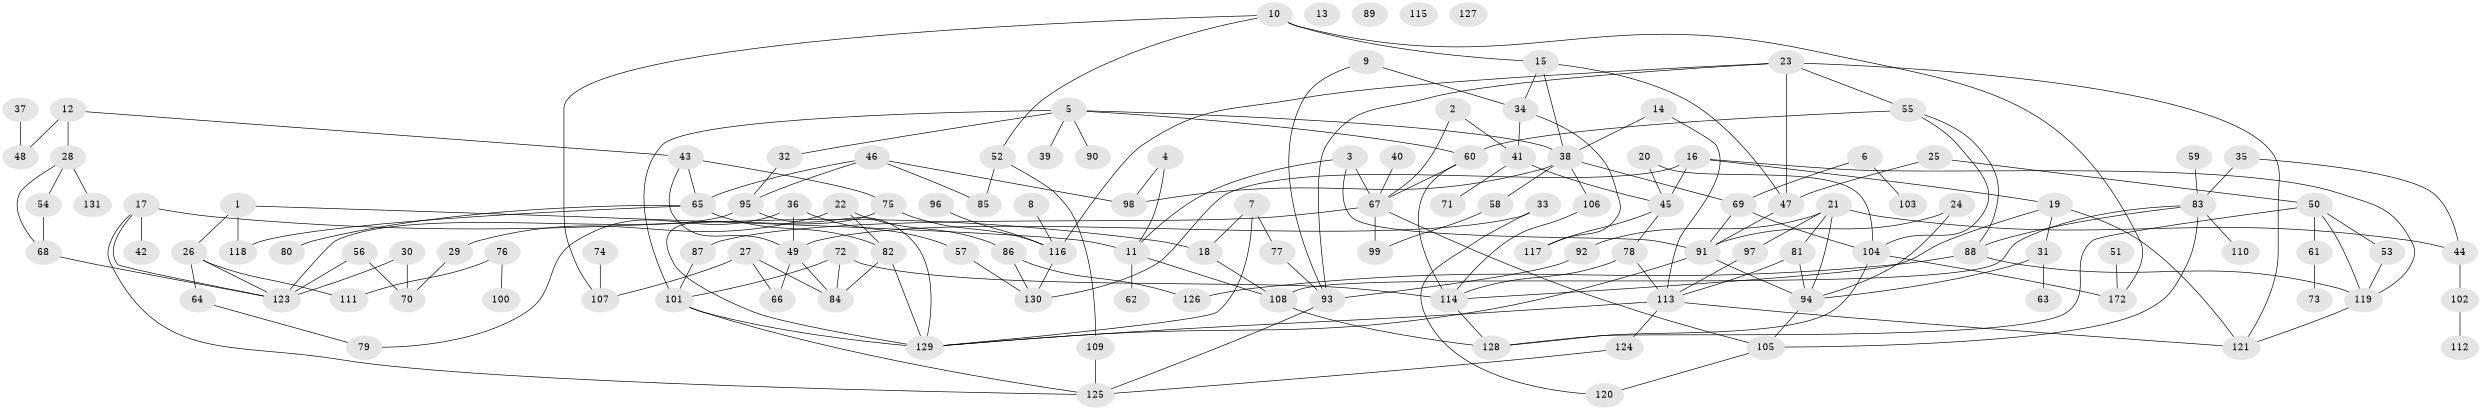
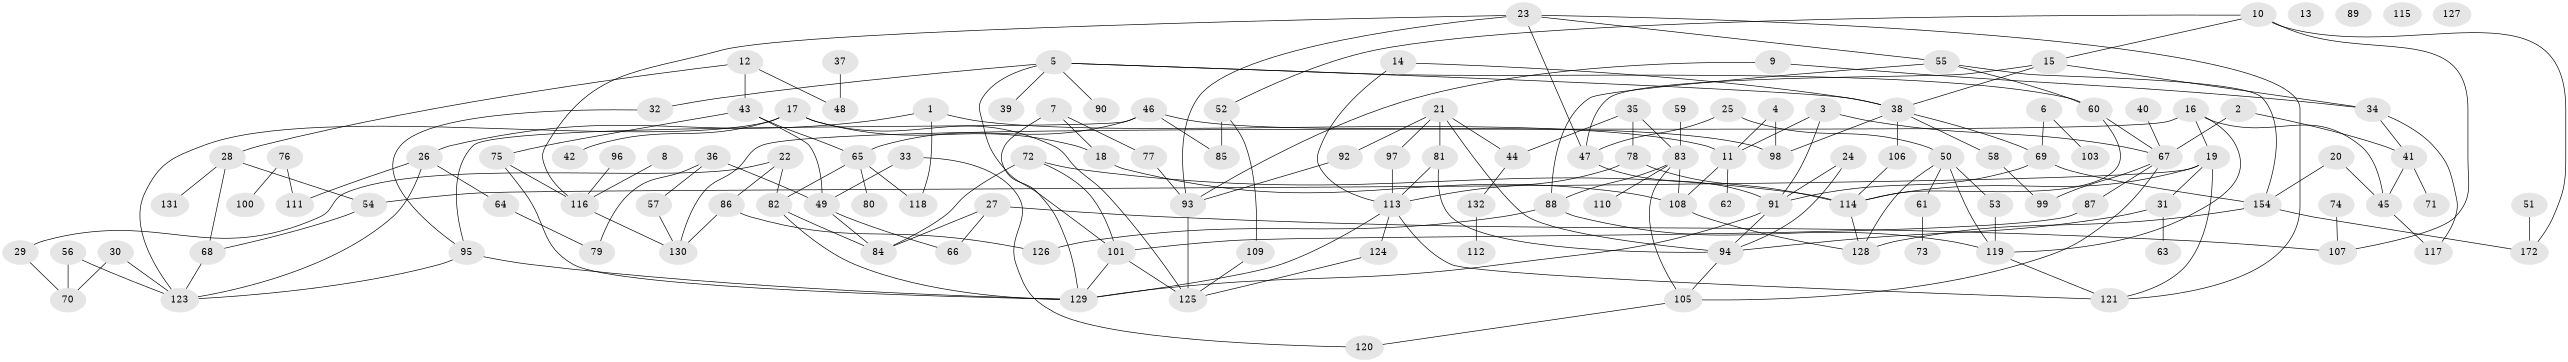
  graph {
    node [color=gray90 style=filled]
    1
    11
    26
    118
    62
    108
    123
    64
    111
    2
    41
    67
    45
    71
    99
    87
    105
    3
    91
    129
    94
    4
    98
    5
    32
    38
    39
    60
    90
    101
    95
    69
    58
    106
    114
    125
    6
    103
-   104
+   104 [label=154]
    7
    18
    77
    93
    8
    116
    130
    9
    34
    117
    10
    15
    52
    107
    n54 [label=172]
    47
    85
    109
    128
    12
    28
    43
    48
    54
    68
    131
    49
    65
    75
    13
    14
    113
    121
    124
    16
    19
    119
    31
    78
    17
    42
    63
    20
    21
    44
    81
    92
    97
-   102
+   102 [label=132]
    22
    29
    82
    86
    70
    84
    126
    23
    55
    88
    24
    25
    50
    53
    61
    79
    27
    66
    30
    33
    120
    35
    83
    110
    36
    57
    37
    40
    80
    112
    46
    73
    51
    56
    59
    72
    74
    76
    100
    89
    96
    115
    127
    1 -- 11
    1 -- 26
    1 -- 118
    11 -- 62
    11 -- 108
    26 -- 123
    26 -- 64
    26 -- 111
    108 -- 128
    64 -- 79
    2 -- 41
    2 -- 67
    41 -- 45
    41 -- 71
    67 -- 99
    67 -- 87
    67 -- 105
    45 -- 117
-   45 -- 78
+   35 -- 78
    87 -- 101
    105 -- 120
    3 -- 11
    3 -- 67
    3 -- 91
    91 -- 129
    91 -- 94
    94 -- 105
    4 -- 11
    4 -- 98
    5 -- 32
    5 -- 38
    5 -- 39
    5 -- 60
    5 -- 90
    5 -- 101
    32 -- 95
    38 -- 98
    38 -- 69
    38 -- 58
    38 -- 106
    60 -- 67
    60 -- 114
    101 -- 129
    101 -- 125
    95 -- 123
    95 -- 129
    69 -- 91
    69 -- 104
    58 -- 99
    106 -- 114
    114 -- 128
    6 -- 69
    6 -- 103
    104 -- n54
    104 -- 128
    7 -- 129
    7 -- 18
    7 -- 77
    18 -- 108
    77 -- 93
    93 -- 125
    8 -- 116
    116 -- 130
    9 -- 93
    9 -- 34
    34 -- 41
    34 -- 117
    10 -- 15
    10 -- 52
    10 -- 107
    10 -- n54
    15 -- 38
    15 -- 34
    15 -- 47
    52 -- 85
    52 -- 109
    47 -- 91
    109 -- 125
    12 -- 28
    12 -- 43
    12 -- 48
    28 -- 54
    28 -- 68
    28 -- 131
    43 -- 49
    43 -- 65
    43 -- 75
    54 -- 68
    68 -- 123
    49 -- 84
    49 -- 66
    65 -- 118
    65 -- 82
    65 -- 80
    75 -- 129
    75 -- 116
    14 -- 38
    14 -- 113
    113 -- 129
    113 -- 121
    113 -- 124
    124 -- 125
    16 -- 45
    16 -- 130
    16 -- 19
    16 -- 119
    19 -- 114
+   19 -- 54
    19 -- 121
    19 -- 31
    119 -- 121
    31 -- 94
    31 -- 63
    78 -- 114
    78 -- 113
    17 -- 123
    17 -- 125
    17 -- 18
    17 -- 42
    20 -- 45
    20 -- 104
    21 -- 94
    21 -- 44
    21 -- 81
    21 -- 92
    21 -- 97
    44 -- 102
    81 -- 94
    81 -- 113
    92 -- 93
    97 -- 113
    102 -- 112
    22 -- 29
    22 -- 82
    22 -- 86
    29 -- 70
    82 -- 129
    82 -- 84
    86 -- 130
    86 -- 126
    23 -- 93
    23 -- 116
    23 -- 47
    23 -- 121
    23 -- 55
    55 -- 60
    55 -- 104
    55 -- 88
    88 -- 119
    88 -- 126
    24 -- 91
    24 -- 94
    25 -- 47
    25 -- 50
    50 -- 128
    50 -- 119
    50 -- 53
    50 -- 61
    53 -- 119
    61 -- 73
    27 -- 107
    27 -- 84
    27 -- 66
    30 -- 123
    30 -- 70
    33 -- 49
    33 -- 120
    35 -- 44
    35 -- 83
    83 -- 108
    83 -- 105
    83 -- 88
    83 -- 110
    36 -- 49
    36 -- 79
    36 -- 57
    57 -- 130
    37 -- 48
    40 -- 67
    46 -- 98
    46 -- 95
    46 -- 85
    46 -- 65
    51 -- n54
    56 -- 123
    56 -- 70
    59 -- 83
    72 -- 101
    72 -- 114
    72 -- 84
    74 -- 107
    76 -- 111
    76 -- 100
    96 -- 116
  }
